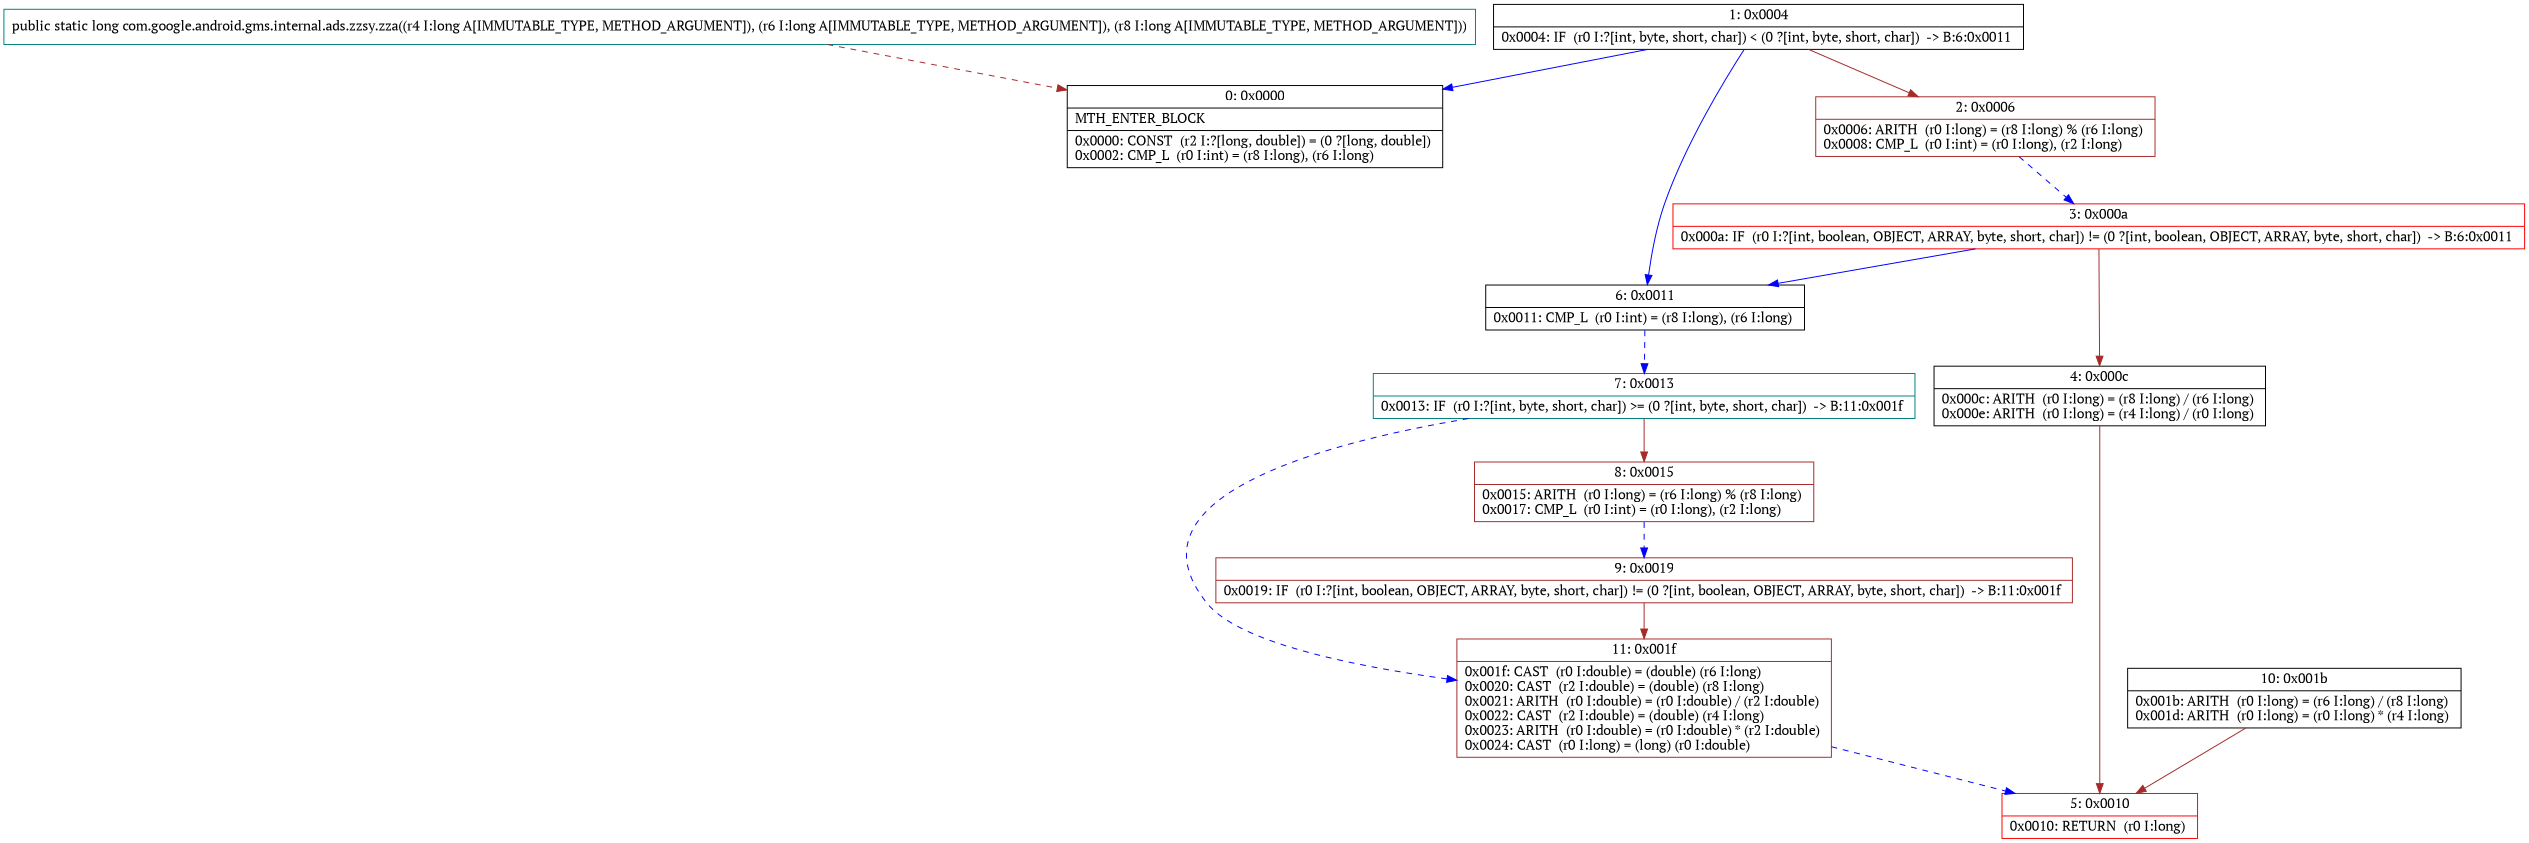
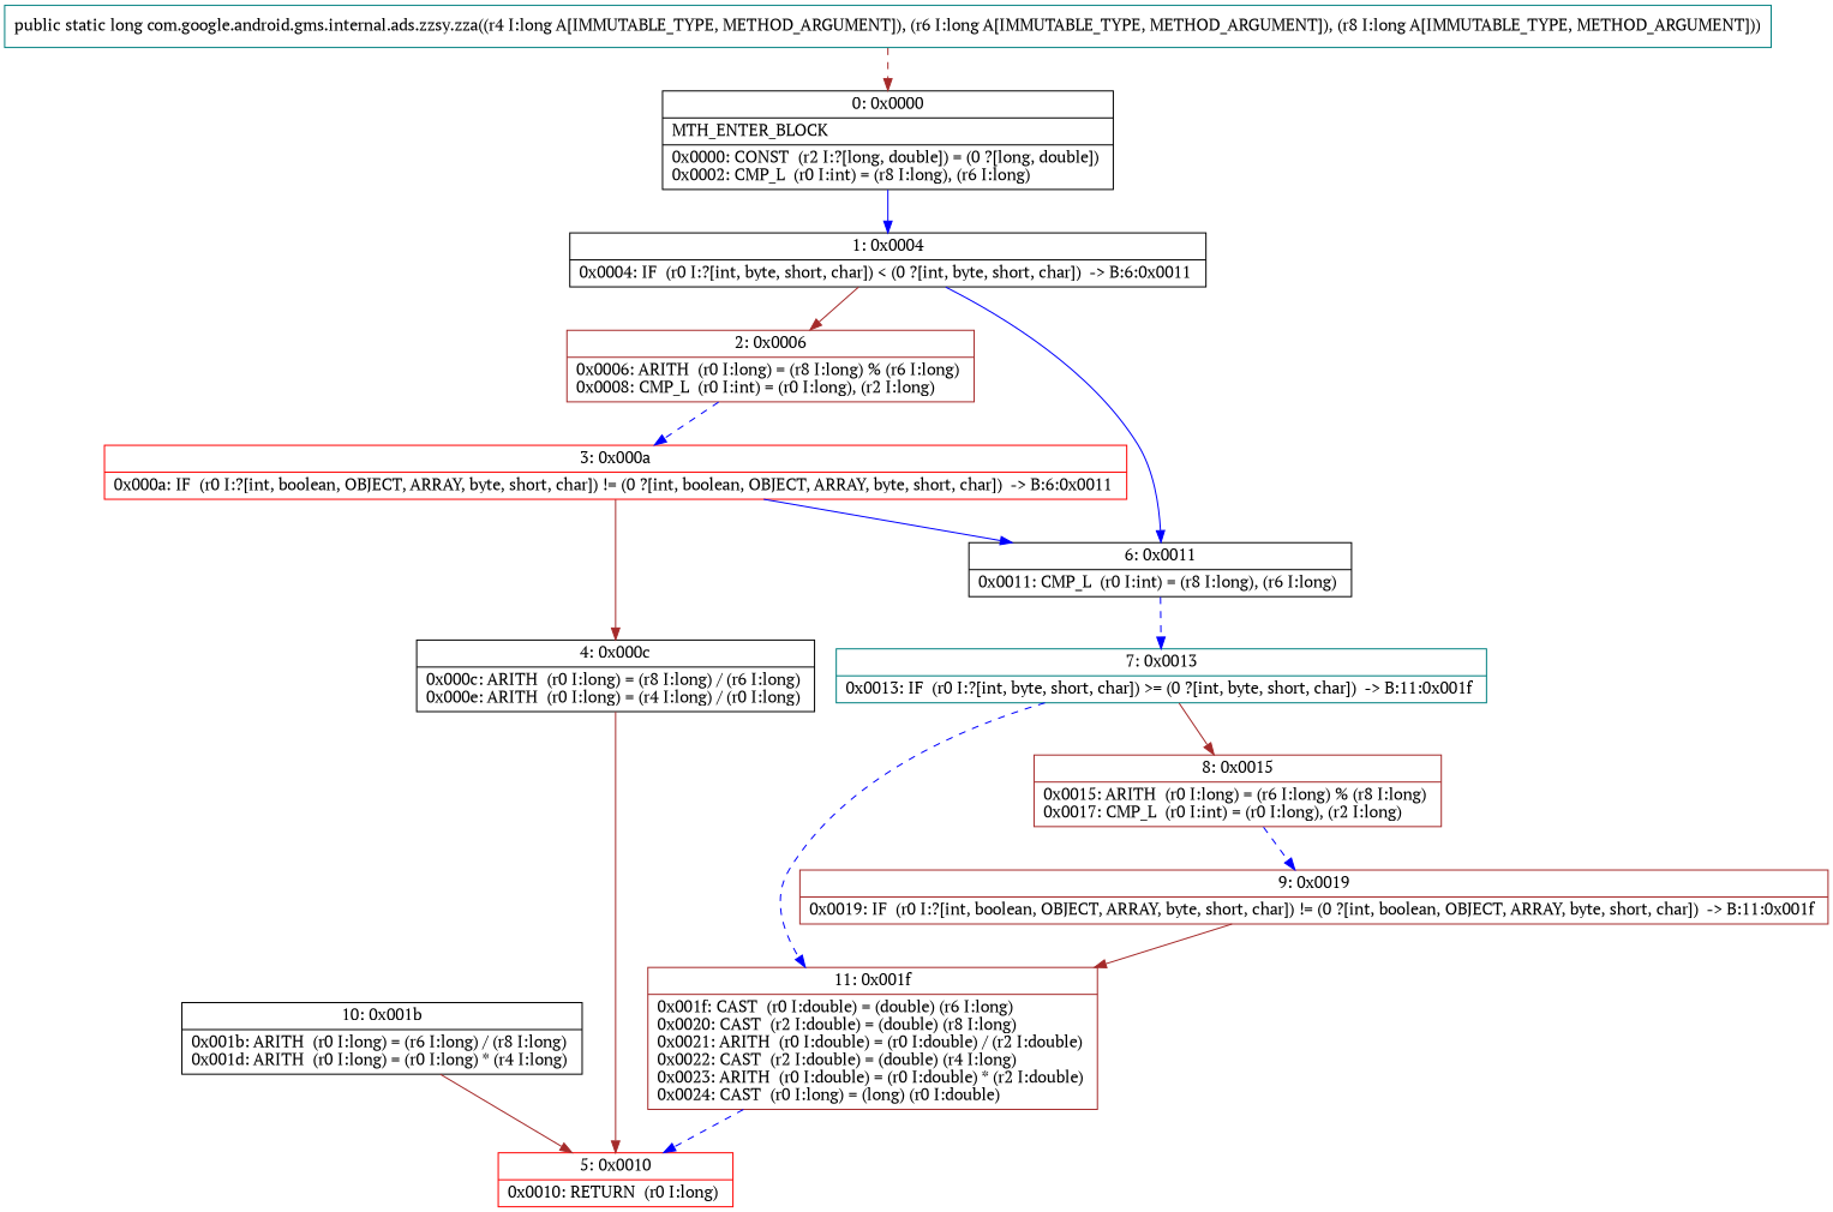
  digraph {
    fontname="PT Serif"
    node [color=black fontname="PT Serif" shape=record]
    edge [color=blue fontname="PT Serif" style=solid]
    n1 [label="{0\:\ 0x0000|MTH_ENTER_BLOCK\l|0x0000: CONST  (r2 I:?[long, double]) = (0 ?[long, double]) \l0x0002: CMP_L  (r0 I:int) = (r8 I:long), (r6 I:long) \l}"]
    n2 [label="{1\:\ 0x0004|0x0004: IF  (r0 I:?[int, byte, short, char]) \< (0 ?[int, byte, short, char])  \-\> B:6:0x0011 \l}"]
    n3 [color=brown label="{2\:\ 0x0006|0x0006: ARITH  (r0 I:long) = (r8 I:long) % (r6 I:long) \l0x0008: CMP_L  (r0 I:int) = (r0 I:long), (r2 I:long) \l}"]
    n4 [label="{6\:\ 0x0011|0x0011: CMP_L  (r0 I:int) = (r8 I:long), (r6 I:long) \l}"]
    n5 [color=red label="{3\:\ 0x000a|0x000a: IF  (r0 I:?[int, boolean, OBJECT, ARRAY, byte, short, char]) != (0 ?[int, boolean, OBJECT, ARRAY, byte, short, char])  \-\> B:6:0x0011 \l}"]
    n6 [color=teal label="{7\:\ 0x0013|0x0013: IF  (r0 I:?[int, byte, short, char]) \>= (0 ?[int, byte, short, char])  \-\> B:11:0x001f \l}"]
    n7 [label="{4\:\ 0x000c|0x000c: ARITH  (r0 I:long) = (r8 I:long) \/ (r6 I:long) \l0x000e: ARITH  (r0 I:long) = (r4 I:long) \/ (r0 I:long) \l}"]
    n8 [color=red label="{5\:\ 0x0010|0x0010: RETURN  (r0 I:long) \l}"]
    n9 [color=brown label="{8\:\ 0x0015|0x0015: ARITH  (r0 I:long) = (r6 I:long) % (r8 I:long) \l0x0017: CMP_L  (r0 I:int) = (r0 I:long), (r2 I:long) \l}"]
    n10 [color=brown label="{11\:\ 0x001f|0x001f: CAST  (r0 I:double) = (double) (r6 I:long) \l0x0020: CAST  (r2 I:double) = (double) (r8 I:long) \l0x0021: ARITH  (r0 I:double) = (r0 I:double) \/ (r2 I:double) \l0x0022: CAST  (r2 I:double) = (double) (r4 I:long) \l0x0023: ARITH  (r0 I:double) = (r0 I:double) * (r2 I:double) \l0x0024: CAST  (r0 I:long) = (long) (r0 I:double) \l}"]
    n11 [color=brown label="{9\:\ 0x0019|0x0019: IF  (r0 I:?[int, boolean, OBJECT, ARRAY, byte, short, char]) != (0 ?[int, boolean, OBJECT, ARRAY, byte, short, char])  \-\> B:11:0x001f \l}"]
    n12 [label="{10\:\ 0x001b|0x001b: ARITH  (r0 I:long) = (r6 I:long) \/ (r8 I:long) \l0x001d: ARITH  (r0 I:long) = (r0 I:long) * (r4 I:long) \l}"]
    n13 [color=teal label="{public static long com.google.android.gms.internal.ads.zzsy.zza((r4 I:long A[IMMUTABLE_TYPE, METHOD_ARGUMENT]), (r6 I:long A[IMMUTABLE_TYPE, METHOD_ARGUMENT]), (r8 I:long A[IMMUTABLE_TYPE, METHOD_ARGUMENT])) }"]
-   n2 -> n1
+   n1 -> n2
    n2 -> n3 [color=brown]
    n2 -> n4
    n3 -> n5 [style=dashed]
    n4 -> n6 [style=dashed]
    n5 -> n4
    n5 -> n7 [color=brown]
    n6 -> n9 [color=brown]
    n6 -> n10 [style=dashed]
    n7 -> n8 [color=brown]
    n9 -> n11 [style=dashed]
    n10 -> n8 [style=dashed]
    n11 -> n10 [color=brown]
    n12 -> n8 [color=brown]
    n13 -> n1 [color=brown style=dashed]
  }
